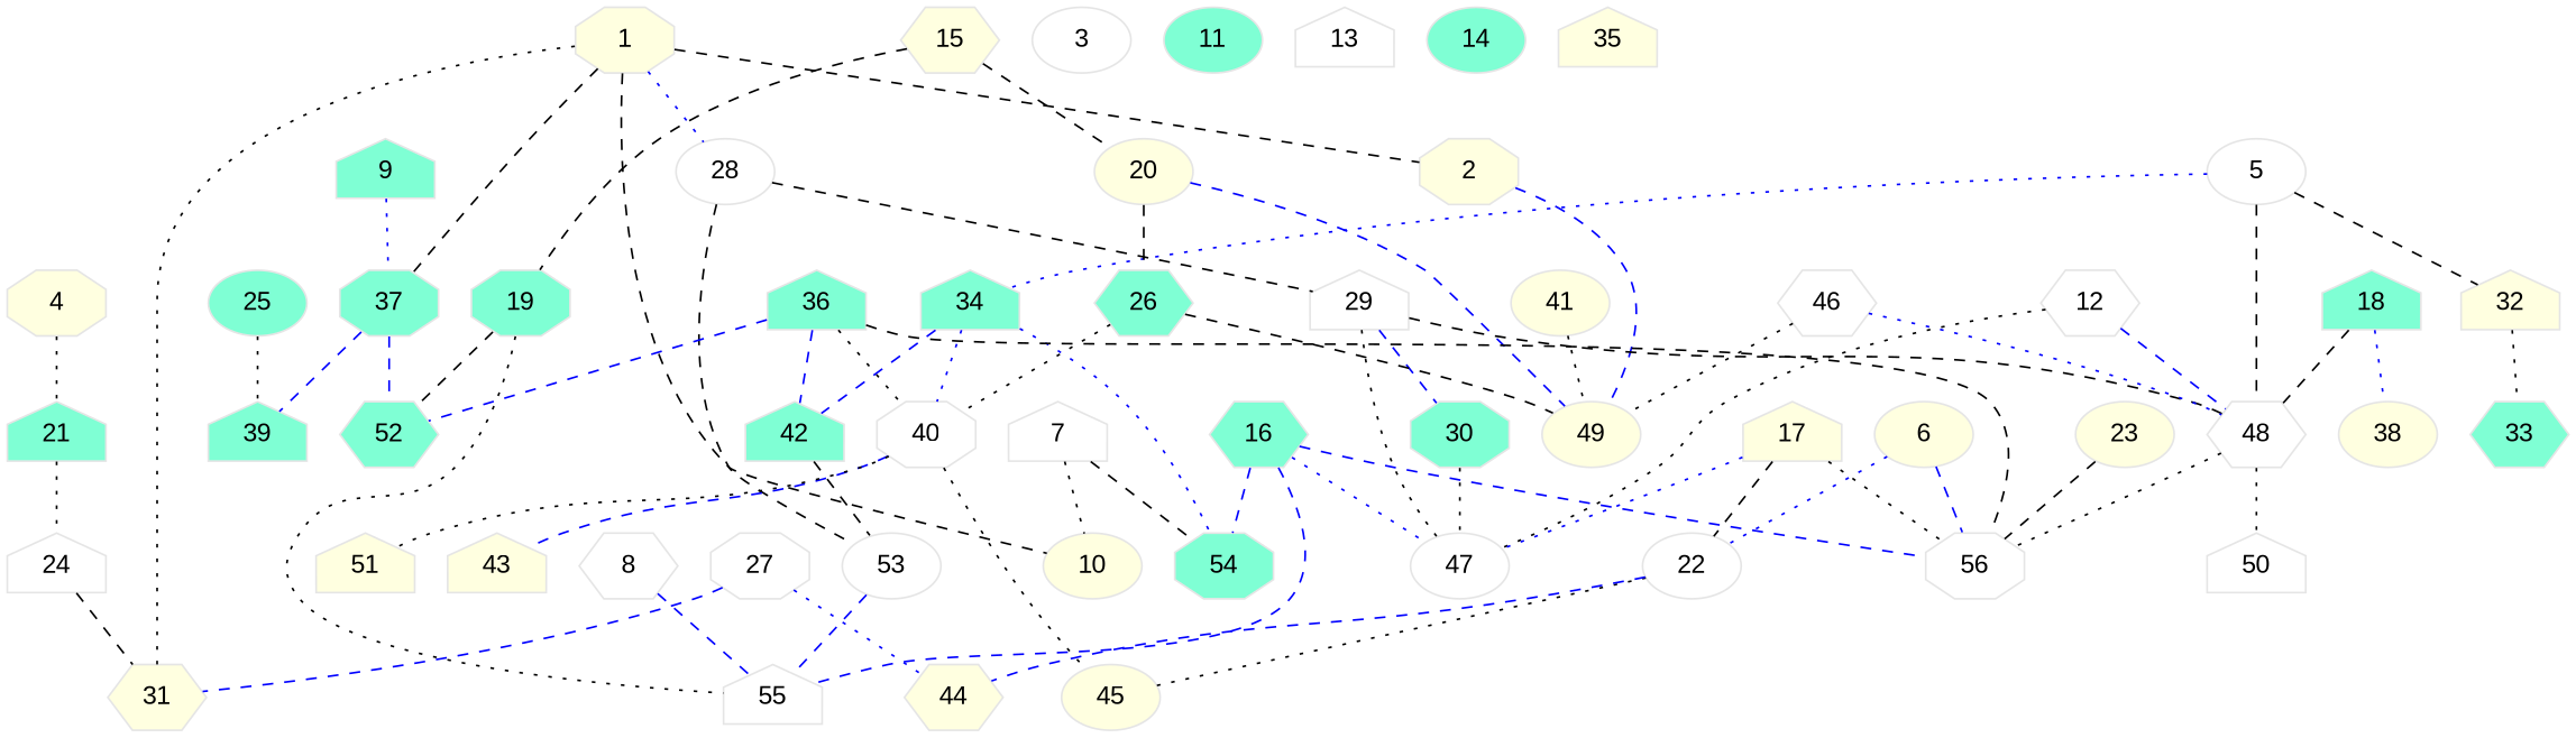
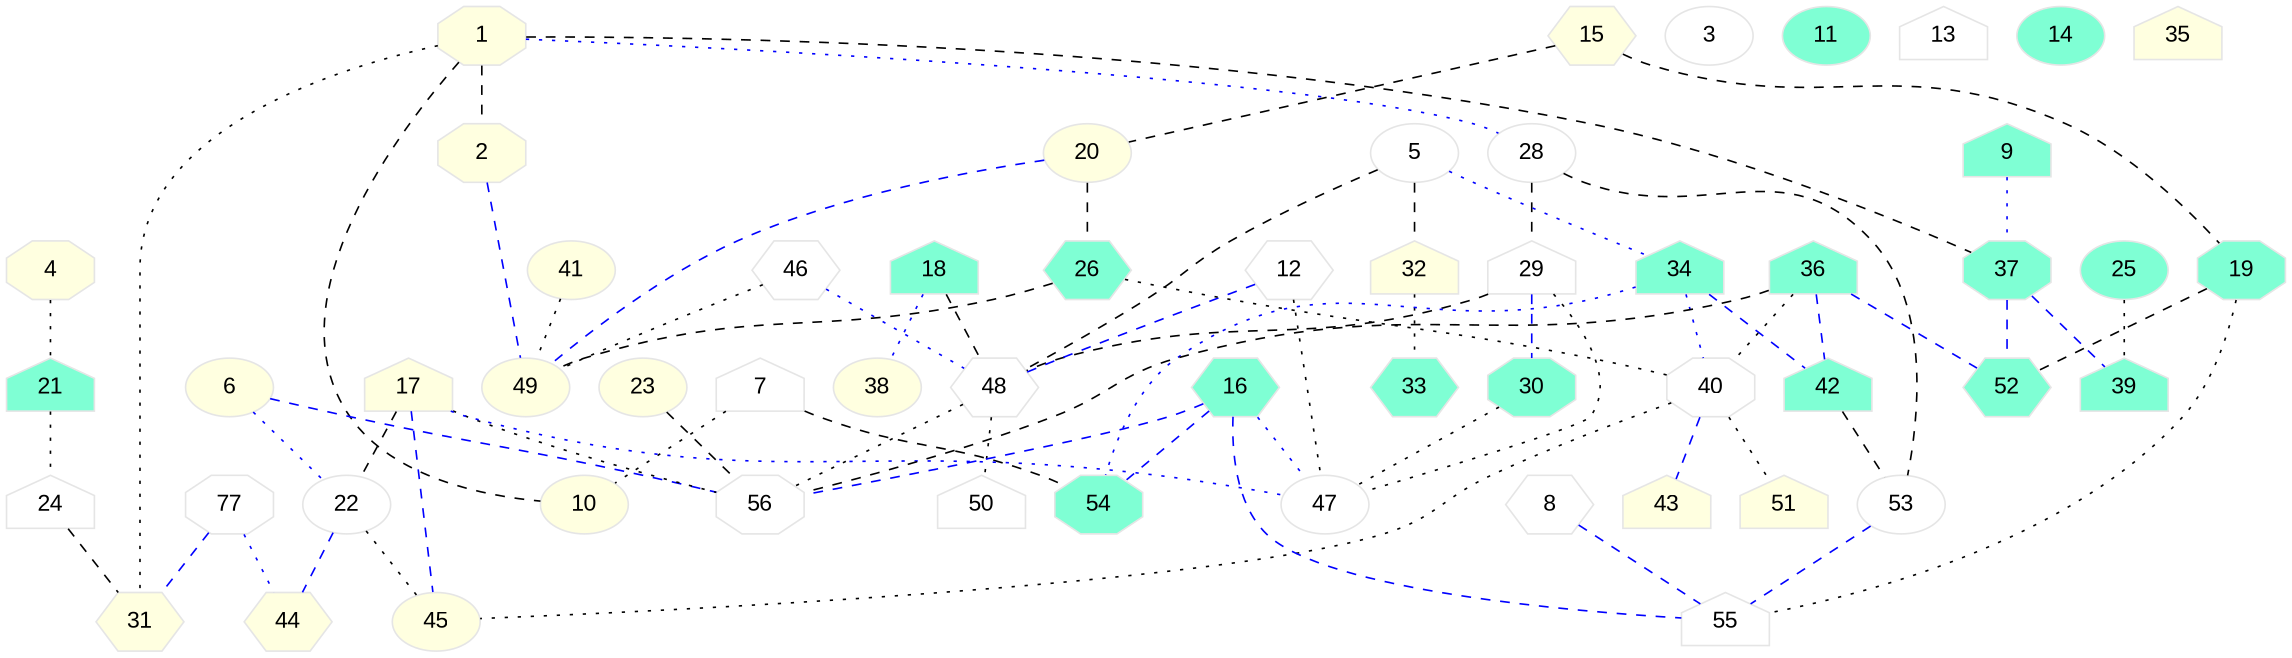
  graph {
    fontname="Liberation Sans"
    node [color=gray90 fillcolor=lightyellow fontname="Liberation Sans" shape=house style=filled]
    edge [color=black fontname="Liberation Sans" style=dashed]
    1 [shape=octagon]
    2 [shape=octagon]
    10 [shape=ellipse]
    28 [fillcolor=white shape=ellipse]
    31 [shape=hexagon]
    37 [fillcolor=aquamarine shape=octagon]
    49 [shape=ellipse]
    29 [fillcolor=white]
    53 [fillcolor=white shape=ellipse]
    52 [fillcolor=aquamarine shape=hexagon]
    39 [fillcolor=aquamarine]
    3 [fillcolor=white shape=ellipse]
    4 [shape=octagon]
    21 [fillcolor=aquamarine]
    24 [fillcolor=white]
    5 [fillcolor=white shape=ellipse]
    32
    34 [fillcolor=aquamarine]
    48 [fillcolor=white shape=hexagon]
    33 [fillcolor=aquamarine shape=hexagon]
    54 [fillcolor=aquamarine shape=octagon]
    40 [fillcolor=white shape=octagon]
    42 [fillcolor=aquamarine]
    56 [fillcolor=white shape=octagon]
    50 [fillcolor=white]
    6 [shape=ellipse]
    22 [fillcolor=white shape=ellipse]
    45 [shape=ellipse]
    44 [shape=hexagon]
    7 [fillcolor=white]
    8 [fillcolor=white shape=hexagon]
    55 [fillcolor=white]
    9 [fillcolor=aquamarine]
    11 [fillcolor=aquamarine shape=ellipse]
    12 [fillcolor=white shape=hexagon]
    47 [fillcolor=white shape=ellipse]
    13 [fillcolor=white]
    14 [fillcolor=aquamarine shape=ellipse]
    15 [shape=hexagon]
    19 [fillcolor=aquamarine shape=octagon]
    20 [shape=ellipse]
    26 [fillcolor=aquamarine shape=hexagon]
    16 [fillcolor=aquamarine shape=hexagon]
    17
    18 [fillcolor=aquamarine]
    38 [shape=ellipse]
    23 [shape=ellipse]
    25 [fillcolor=aquamarine shape=ellipse]
    43
    51
-   27 [fillcolor=white shape=octagon]
+   27 [fillcolor=white shape=octagon label=77]
    30 [fillcolor=aquamarine shape=octagon]
    35
    36 [fillcolor=aquamarine]
    41 [shape=ellipse]
    46 [fillcolor=white shape=hexagon]
    1 -- 2
    1 -- 10
    1 -- 28 [color=blue style=dotted]
    1 -- 31 [style=dotted]
    1 -- 37
    2 -- 49 [color=blue]
    28 -- 29
    28 -- 53
    37 -- 52 [color=blue]
    37 -- 39 [color=blue]
    29 -- 48
    29 -- 47 [style=dotted]
    29 -- 30 [color=blue]
    53 -- 55 [color=blue]
    4 -- 21 [style=dotted]
    21 -- 24 [style=dotted]
    24 -- 31
    5 -- 32
    5 -- 34 [color=blue style=dotted]
    5 -- 48
    32 -- 33 [style=dotted]
    34 -- 54 [color=blue style=dotted]
    34 -- 40 [color=blue style=dotted]
    34 -- 42 [color=blue]
    48 -- 56 [style=dotted]
    48 -- 50 [style=dotted]
    40 -- 45 [style=dotted]
    40 -- 43 [color=blue]
    40 -- 51 [style=dotted]
    42 -- 53
    6 -- 56 [color=blue]
    6 -- 22 [color=blue style=dotted]
    22 -- 45 [style=dotted]
    22 -- 44 [color=blue]
    7 -- 10 [style=dotted]
    7 -- 54
    8 -- 55 [color=blue]
    9 -- 37 [color=blue style=dotted]
    12 -- 48 [color=blue]
    12 -- 47 [style=dotted]
    15 -- 19
    15 -- 20
    19 -- 52
    19 -- 55 [style=dotted]
    20 -- 49 [color=blue]
    20 -- 26
    26 -- 49
    26 -- 40 [style=dotted]
    16 -- 54 [color=blue]
    16 -- 56 [color=blue]
    16 -- 55 [color=blue]
    16 -- 47 [color=blue style=dotted]
    17 -- 56 [style=dotted]
    17 -- 22
+   17 -- 45 [color=blue]
    17 -- 47 [color=blue style=dotted]
    18 -- 48
    18 -- 38 [color=blue style=dotted]
    23 -- 56
    25 -- 39 [style=dotted]
    27 -- 31 [color=blue]
    27 -- 44 [color=blue style=dotted]
    30 -- 47 [style=dotted]
    36 -- 52 [color=blue]
    36 -- 40 [style=dotted]
    36 -- 42 [color=blue]
    36 -- 56
    41 -- 49 [style=dotted]
    46 -- 49 [style=dotted]
    46 -- 48 [color=blue style=dotted]
  }
